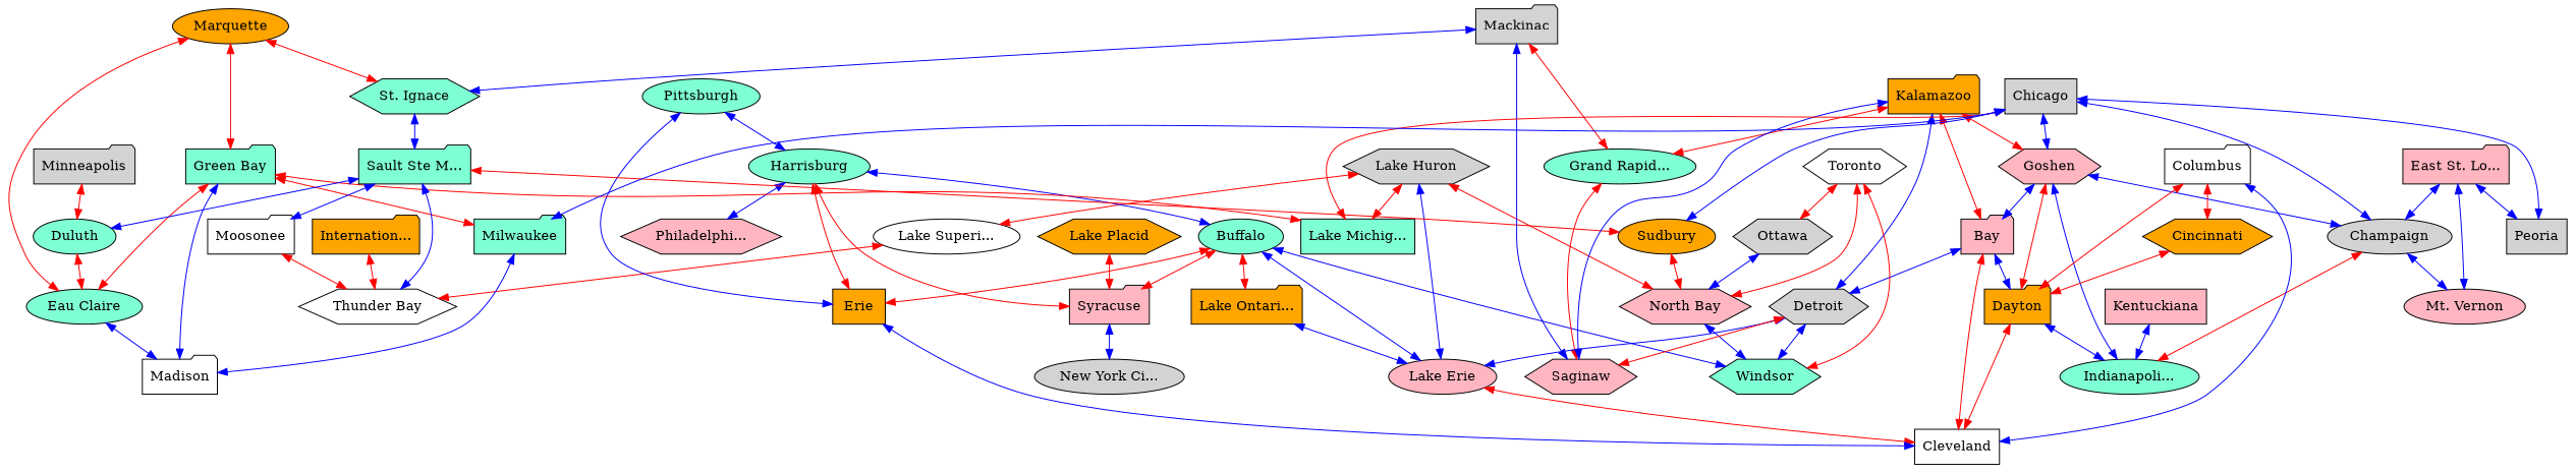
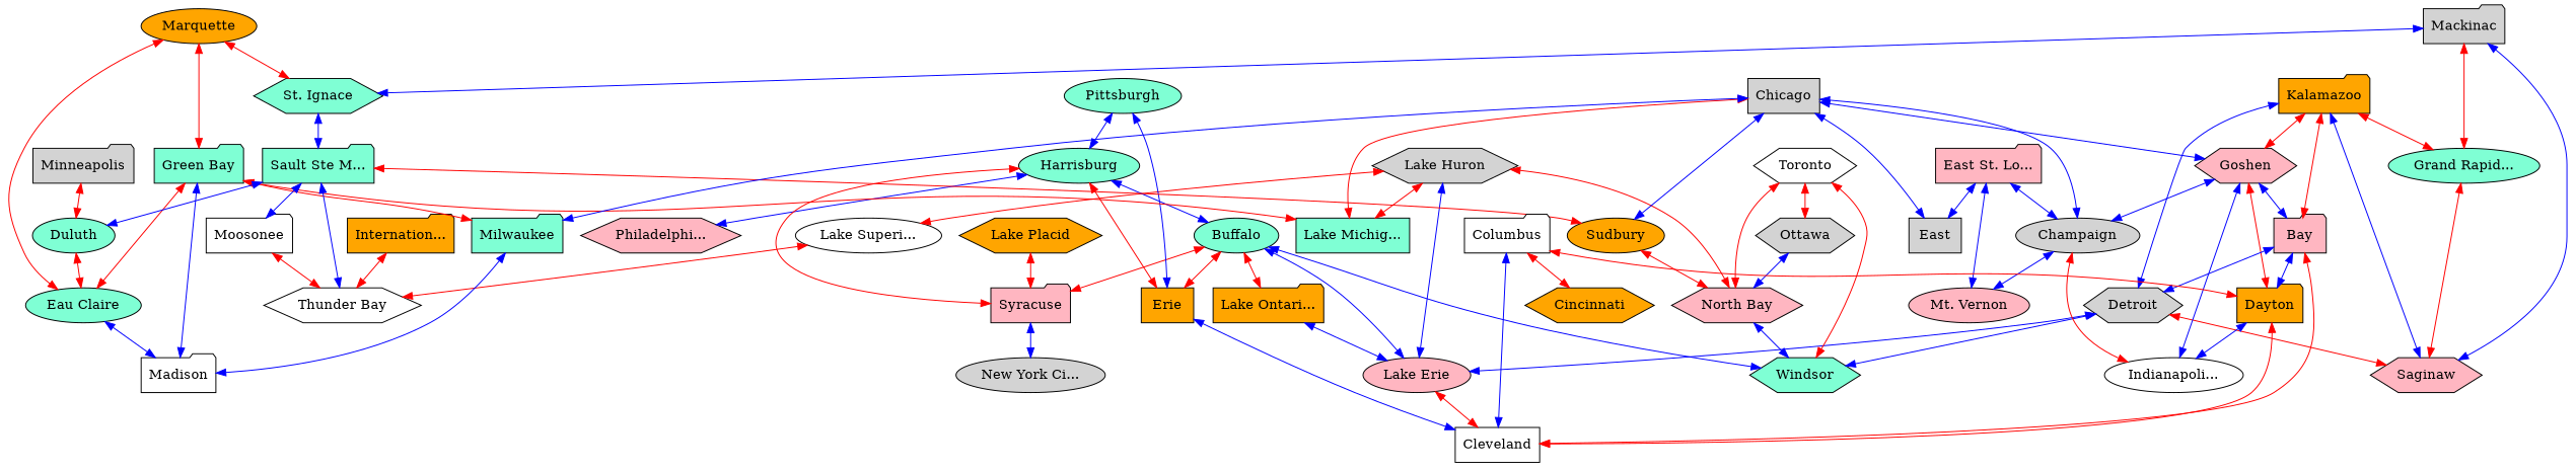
  graph {
    node [fillcolor=aquamarine shape=folder style=filled]
    edge [color=blue dir=both]
    n1 [fillcolor=white label="Lake Superi..." shape=ellipse]
    n2 [fillcolor=white label="Thunder Bay" shape=hexagon]
    n3 [label="Lake Michig..." shape=box]
    n4 [fillcolor=lightgrey label="Lake Huron" shape=hexagon]
    n5 [fillcolor=lightpink label="Lake Erie" shape=ellipse]
    n6 [fillcolor=lightpink label="North Bay" shape=hexagon]
    n7 [fillcolor=white label=Cleveland shape=box]
    n8 [label=Windsor shape=hexagon]
    n9 [fillcolor=orange label="Lake Ontari..."]
    n10 [fillcolor=orange label=Erie shape=box]
    n11 [label=Harrisburg shape=ellipse]
    n12 [fillcolor=lightpink label="Philadelphi..." shape=hexagon]
    n13 [label=Buffalo shape=ellipse]
    n14 [fillcolor=lightpink label=Syracuse]
    n15 [fillcolor=lightgrey label="New York Ci..." shape=ellipse]
    n16 [label=Pittsburgh shape=ellipse]
    n17 [fillcolor=orange label="Internation..."]
    n18 [label=Duluth shape=ellipse]
    n19 [label="Eau Claire" shape=ellipse]
    n20 [fillcolor=white label=Madison]
    n21 [fillcolor=lightgrey label=Minneapolis]
    n22 [label="Green Bay"]
    n23 [label=Milwaukee]
    n24 [fillcolor=orange label=Marquette shape=ellipse]
    n25 [label="St. Ignace" shape=hexagon]
    n26 [label="Sault Ste M..."]
    n27 [fillcolor=white label=Moosonee]
    n28 [fillcolor=orange label=Sudbury shape=ellipse]
    n29 [fillcolor=lightgrey label=Mackinac]
    n30 [label="Grand Rapid..." shape=ellipse]
    n31 [fillcolor=lightpink label=Saginaw shape=hexagon]
    n32 [fillcolor=orange label=Kalamazoo]
    n33 [fillcolor=lightgrey label=Detroit shape=hexagon]
    n34 [fillcolor=lightpink label=Goshen shape=hexagon]
    n35 [fillcolor=lightpink label=Bay]
-   n36 [label="Indianapoli..." shape=ellipse]
+   n36 [fillcolor=white label="Indianapoli..." shape=ellipse]
    n37 [fillcolor=lightgrey label=Champaign shape=ellipse]
    n38 [fillcolor=orange label=Dayton]
    n39 [fillcolor=orange label="Lake Placid" shape=hexagon]
    n40 [fillcolor=white label=Toronto shape=hexagon]
    n41 [fillcolor=lightgrey label=Ottawa shape=hexagon]
    n42 [fillcolor=lightpink label="Mt. Vernon" shape=ellipse]
-   n43 [fillcolor=lightpink label=Kentuckiana shape=box]
    n44 [fillcolor=lightgrey label=Chicago shape=box]
-   n45 [fillcolor=lightgrey label=Peoria shape=box]
+   n45 [fillcolor=lightgrey label=East shape=box]
    n46 [fillcolor=lightpink label="East St. Lo..."]
    n47 [fillcolor=orange label=Cincinnati shape=hexagon]
    n48 [fillcolor=white label=Columbus]
    n1 -- n2 [color=red]
    n4 -- n1 [color=red]
    n4 -- n3 [color=red]
    n4 -- n5
    n4 -- n6 [color=red]
    n5 -- n7 [color=red]
    n6 -- n8
    n9 -- n5
    n10 -- n7
    n11 -- n10 [color=red]
    n11 -- n12
    n11 -- n13
    n11 -- n14 [color=red]
    n13 -- n5
    n13 -- n8
    n13 -- n9 [color=red]
    n13 -- n10 [color=red]
    n13 -- n14 [color=red]
    n14 -- n15
    n16 -- n10
    n16 -- n11
    n17 -- n2 [color=red]
    n18 -- n19 [color=red]
    n19 -- n20
    n21 -- n18 [color=red]
    n22 -- n3 [color=red]
    n22 -- n19 [color=red]
    n22 -- n20
    n22 -- n23 [color=red]
    n23 -- n20
    n24 -- n19 [color=red]
    n24 -- n22 [color=red]
    n24 -- n25 [color=red]
    n25 -- n26
    n26 -- n2
    n26 -- n18
    n26 -- n27
    n26 -- n28 [color=red]
    n27 -- n2 [color=red]
    n28 -- n6 [color=red]
    n29 -- n25
    n29 -- n30 [color=red]
    n29 -- n31
    n30 -- n31 [color=red]
    n32 -- n30 [color=red]
    n32 -- n31
    n32 -- n33
    n32 -- n34 [color=red]
    n32 -- n35 [color=red]
    n33 -- n5
    n33 -- n8
    n33 -- n31 [color=red]
    n34 -- n35
    n34 -- n36
    n34 -- n37
    n34 -- n38 [color=red]
    n35 -- n7 [color=red]
    n35 -- n33
    n35 -- n38
    n37 -- n36 [color=red]
    n37 -- n42
    n38 -- n7 [color=red]
    n38 -- n36
    n39 -- n14 [color=red]
    n40 -- n6 [color=red]
    n40 -- n8 [color=red]
    n40 -- n41 [color=red]
    n41 -- n6
-   n43 -- n36
    n44 -- n3 [color=red]
    n44 -- n23
    n44 -- n28
    n44 -- n34
    n44 -- n37
    n44 -- n45
    n46 -- n37
    n46 -- n42
    n46 -- n45
-   n47 -- n38 [color=red]
    n48 -- n7
    n48 -- n38 [color=red]
    n48 -- n47 [color=red]
  }
